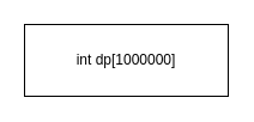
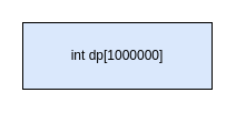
  <mxCell id="0" />
  <mxCell id="1" parent="0" />
- <mxCell id="2" value="int dp[1000000]" style="rounded=0;whiteSpace=wrap;html=1;" vertex="1" parent="1"><mxGeometry x="20" y="20" width="170" height="60" as="geometry" /></mxCell>
+ <mxCell id="2" value="int dp[1000000]" style="rounded=0;whiteSpace=wrap;html=1;fillColor=#dae8fc;" vertex="1" parent="1"><mxGeometry x="20" y="20" width="170" height="60" as="geometry" /></mxCell>
